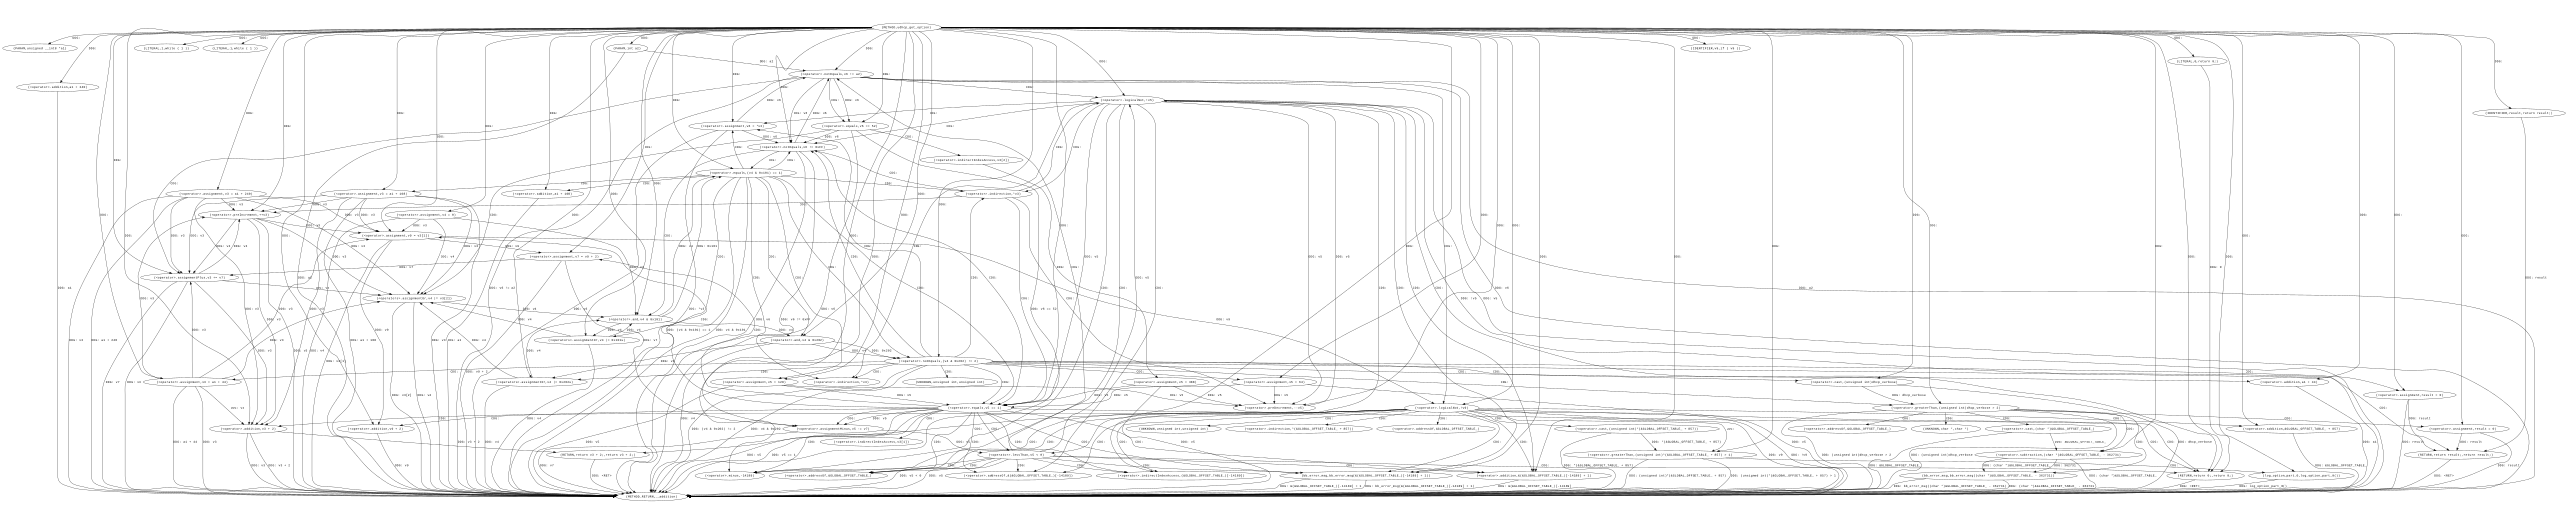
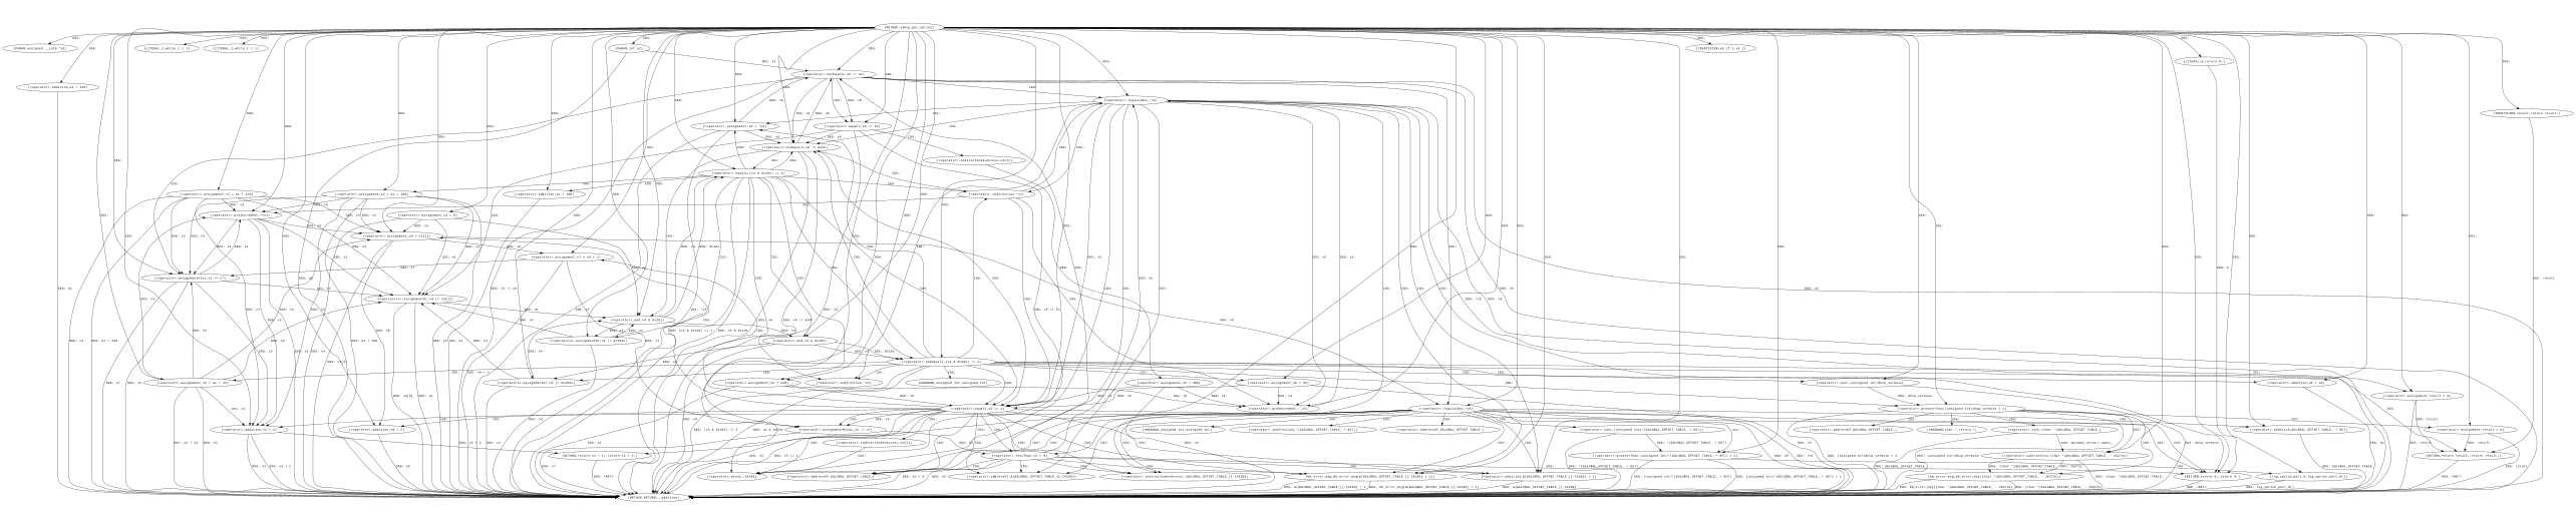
  digraph {
    fontname="Liberation Mono"
    node [fontname="Liberation Mono"]
    edge [fontname="Liberation Mono"]
    n1 [label="(METHOD,udhcp_get_option)"]
    n2 [label="(PARAM,unsigned __int8 *a1)"]
    n3 [label="(PARAM,int a2)"]
    n4 [label="(<operator>.assignment,v3 = a1 + 240)"]
    n5 [label="(<operator>.addition,a1 + 240)"]
    n6 [label="(<operator>.assignment,v4 = 0)"]
    n7 [label="(LITERAL,1,while ( 1 ))"]
    n8 [label="(LITERAL,1,while ( 1 ))"]
    n9 [label="(<operator>.assignment,v6 = *v3)"]
    n10 [label="(<operator>.preDecrement,--v5)"]
    n11 [label="(<operator>.preIncrement,++v3)"]
    n12 [label="(<operator>.logicalNot,!v5)"]
    n13 [label="(<operator>.notEquals,v6 != 0xFF)"]
    n14 [label="(<operator>.equals,(v4 & 0x101) == 1)"]
    n15 [label="(<operator>.and,v4 & 0x101)"]
    n16 [label="(<operators>.assignmentOr,v4 |= 0x101u)"]
    n17 [label="(<operator>.assignment,v3 = a1 + 108)"]
    n18 [label="(<operator>.addition,a1 + 108)"]
    n19 [label="(<operator>.assignment,v5 = 128)"]
    n20 [label="(<operator>.notEquals,(v4 & 0x202) != 2)"]
    n21 [label="(<operator>.and,v4 & 0x202)"]
    n22 [label="(<operator>.assignment,result = 0)"]
    n23 [label="(<operator>.greaterThan,(unsigned int)dhcp_verbose > 2)"]
    n24 [label="(<operator>.cast,(unsigned int)dhcp_verbose)"]
    n25 [label="(<operator>.subtraction,(char *)&GLOBAL_OFFSET_TABLE_ - 362731)"]
    n26 [label="(<operator>.assignment,result = 0)"]
    n27 [label="(IDENTIFIER,result,return result;)"]
    n28 [label="(<operators>.assignmentOr,v4 |= 0x202u)"]
    n29 [label="(<operator>.assignment,v3 = a1 + 44)"]
    n30 [label="(<operator>.addition,a1 + 44)"]
    n31 [label="(<operator>.assignment,v5 = 64)"]
    n32 [label="(<operator>.equals,v5 == 1)"]
    n33 [label="(<operator>.assignment,v9 = v3[1])"]
    n34 [label="(<operator>.assignment,v7 = v9 + 2)"]
    n35 [label="(<operator>.addition,v9 + 2)"]
    n36 [label="(<operator>.assignmentMinus,v5 -= v7)"]
    n37 [label="(<operator>.lessThan,v5 < 0)"]
    n38 [label="(<operator>.notEquals,v6 != a2)"]
    n39 [label="(IDENTIFIER,v9,if ( v9 ))"]
    n40 [label="(<operator>.equals,v6 == 52)"]
    n41 [label="(<operator>.assignmentPlus,v3 += v7)"]
    n42 [label="(<operator>.logicalNot,!v9)"]
    n43 [label="(bb_error_msg,bb_error_msg(&(&GLOBAL_OFFSET_TABLE_)[-14189] + 1))"]
    n44 [label="(<operator>.addition,&(&GLOBAL_OFFSET_TABLE_)[-14189] + 1)"]
    n45 [label="(<operator>.minus,-14189)"]
    n46 [label="(RETURN,return 0;,return 0;)"]
    n47 [label="(LITERAL,0,return 0;)"]
    n48 [label="(<operator>.greaterThan,(unsigned int)*(&GLOBAL_OFFSET_TABLE_ + 857) > 1)"]
    n49 [label="(<operator>.addition,&GLOBAL_OFFSET_TABLE_ + 857)"]
    n50 [label="(log_option_part_0,log_option_part_0())"]
    n51 [label="(<operator>.addition,v3 + 2)"]
    n52 [label="(METHOD_RETURN,__addition)"]
    n53 [label="(<operators>.assignmentOr,v4 |= v3[2])"]
    n54 [label="(<operator>.assignment,v5 = 388)"]
    n55 [label="(<operator>.indirection,*v3)"]
    n56 [label="(<operator>.indirection,*v3)"]
    n57 [label="(<operator>.addressOf,&(&GLOBAL_OFFSET_TABLE_)[-14189])"]
    n58 [label="(<operator>.indirectIndexAccess,(&GLOBAL_OFFSET_TABLE_)[-14189])"]
    n59 [label="(<operator>.addressOf,&GLOBAL_OFFSET_TABLE_)"]
    n60 [label="(RETURN,return result;,return result;)"]
    n61 [label="(UNKNOWN,unsigned int,unsigned int)"]
    n62 [label="(bb_error_msg,bb_error_msg((char *)&GLOBAL_OFFSET_TABLE_ - 362731))"]
    n63 [label="(<operator>.cast,(char *)&GLOBAL_OFFSET_TABLE_)"]
-   n64 [label="(UNKNOWN,char *,char *)"]
+   n64 [label="(UNKNOWN,char *,return *)"]
    n65 [label="(<operator>.addressOf,&GLOBAL_OFFSET_TABLE_)"]
    n66 [label="(<operator>.indirectIndexAccess,v3[1])"]
    n67 [label="(<operator>.indirectIndexAccess,v3[2])"]
    n68 [label="(<operator>.cast,(unsigned int)*(&GLOBAL_OFFSET_TABLE_ + 857))"]
    n69 [label="(RETURN,return v3 + 2;,return v3 + 2;)"]
    n70 [label="(UNKNOWN,unsigned int,unsigned int)"]
    n71 [label="(<operator>.indirection,*(&GLOBAL_OFFSET_TABLE_ + 857))"]
    n72 [label="(<operator>.addressOf,&GLOBAL_OFFSET_TABLE_)"]
    n1 -> n2 [label="DDG: "]
    n1 -> n3 [label="DDG: "]
    n1 -> n4 [label="DDG: "]
    n1 -> n5 [label="DDG: "]
    n1 -> n6 [label="DDG: "]
    n1 -> n7 [label="DDG: "]
    n1 -> n8 [label="DDG: "]
    n1 -> n9 [label="DDG: "]
    n1 -> n10 [label="DDG: "]
    n1 -> n11 [label="DDG: "]
    n1 -> n12 [label="DDG: "]
    n1 -> n13 [label="DDG: "]
    n1 -> n14 [label="DDG: "]
    n1 -> n15 [label="DDG: "]
    n1 -> n16 [label="DDG: "]
    n1 -> n17 [label="DDG: "]
    n1 -> n18 [label="DDG: "]
    n1 -> n19 [label="DDG: "]
    n1 -> n20 [label="DDG: "]
    n1 -> n21 [label="DDG: "]
    n1 -> n22 [label="DDG: "]
    n1 -> n23 [label="DDG: "]
    n1 -> n24 [label="DDG: "]
    n1 -> n25 [label="DDG: "]
    n1 -> n26 [label="DDG: "]
    n1 -> n27 [label="DDG: "]
    n1 -> n28 [label="DDG: "]
    n1 -> n29 [label="DDG: "]
    n1 -> n30 [label="DDG: "]
    n1 -> n31 [label="DDG: "]
    n1 -> n32 [label="DDG: "]
    n1 -> n33 [label="DDG: "]
    n1 -> n34 [label="DDG: "]
    n1 -> n35 [label="DDG: "]
    n1 -> n36 [label="DDG: "]
    n1 -> n37 [label="DDG: "]
    n1 -> n38 [label="DDG: "]
    n1 -> n39 [label="DDG: "]
    n1 -> n40 [label="DDG: "]
    n1 -> n41 [label="DDG: "]
    n1 -> n42 [label="DDG: "]
    n1 -> n43 [label="DDG: "]
    n1 -> n44 [label="DDG: "]
    n1 -> n45 [label="DDG: "]
    n1 -> n46 [label="DDG: "]
    n1 -> n47 [label="DDG: "]
    n1 -> n48 [label="DDG: "]
    n1 -> n49 [label="DDG: "]
    n1 -> n50 [label="DDG: "]
    n1 -> n51 [label="DDG: "]
    n3 -> n38 [label="DDG: a2"]
    n3 -> n52 [label="DDG: a2"]
    n4 -> n11 [label="DDG: v3"]
    n4 -> n33 [label="DDG: v3"]
    n4 -> n41 [label="DDG: v3"]
    n4 -> n51 [label="DDG: v3"]
    n4 -> n52 [label="DDG: v3"]
    n4 -> n52 [label="DDG: a1 + 240"]
    n4 -> n53 [label="DDG: v3"]
    n5 -> n52 [label="DDG: a1"]
    n6 -> n15 [label="DDG: v4"]
    n6 -> n33 [label="DDG: v3"]
    n6 -> n52 [label="DDG: v4"]
    n6 -> n53 [label="DDG: v4"]
    n9 -> n13 [label="DDG: v6"]
    n9 -> n38 [label="DDG: v6"]
    n9 -> n52 [label="DDG: *v3"]
    n9 -> n52 [label="DDG: v6"]
    n10 -> n12 [label="DDG: v5"]
    n11 -> n33 [label="DDG: v3"]
    n11 -> n41 [label="DDG: v3"]
    n11 -> n51 [label="DDG: v3"]
    n11 -> n52 [label="DDG: v3"]
    n11 -> n53 [label="DDG: v3"]
    n12 -> n9 [label="CDG: "]
    n12 -> n10 [label="DDG: v5"]
    n12 -> n13 [label="CDG: "]
    n12 -> n32 [label="DDG: v5"]
    n12 -> n43 [label="CDG: "]
    n12 -> n44 [label="CDG: "]
    n12 -> n45 [label="CDG: "]
    n12 -> n46 [label="CDG: "]
    n12 -> n52 [label="DDG: !v5"]
    n12 -> n52 [label="DDG: v5"]
    n12 -> n55 [label="CDG: "]
    n12 -> n56 [label="CDG: "]
    n12 -> n57 [label="CDG: "]
    n12 -> n58 [label="CDG: "]
    n12 -> n59 [label="CDG: "]
    n13 -> n14 [label="CDG: "]
    n13 -> n15 [label="CDG: "]
    n13 -> n32 [label="CDG: "]
    n13 -> n38 [label="DDG: v6"]
    n13 -> n52 [label="DDG: v6"]
    n13 -> n52 [label="DDG: v6 != 0xFF"]
    n14 -> n9 [label="CDG: "]
    n14 -> n13 [label="CDG: "]
    n14 -> n16 [label="CDG: "]
    n14 -> n17 [label="CDG: "]
    n14 -> n18 [label="CDG: "]
    n14 -> n19 [label="CDG: "]
    n14 -> n20 [label="CDG: "]
    n14 -> n21 [label="CDG: "]
    n14 -> n32 [label="CDG: "]
    n14 -> n52 [label="DDG: (v4 & 0x101) == 1"]
    n14 -> n52 [label="DDG: v4 & 0x101"]
    n14 -> n55 [label="CDG: "]
    n14 -> n56 [label="CDG: "]
    n15 -> n14 [label="DDG: v4"]
    n15 -> n14 [label="DDG: 0x101"]
    n15 -> n16 [label="DDG: v4"]
    n15 -> n21 [label="DDG: v4"]
    n16 -> n15 [label="DDG: v4"]
    n16 -> n52 [label="DDG: v4"]
    n16 -> n53 [label="DDG: v4"]
    n17 -> n11 [label="DDG: v3"]
    n17 -> n33 [label="DDG: v3"]
    n17 -> n41 [label="DDG: v3"]
    n17 -> n51 [label="DDG: v3"]
    n17 -> n52 [label="DDG: a1 + 108"]
    n17 -> n52 [label="DDG: v3"]
    n17 -> n53 [label="DDG: v3"]
    n18 -> n52 [label="DDG: a1"]
    n19 -> n10 [label="DDG: v5"]
    n19 -> n32 [label="DDG: v5"]
    n19 -> n52 [label="DDG: v5"]
    n20 -> n9 [label="CDG: "]
    n20 -> n13 [label="CDG: "]
    n20 -> n22 [label="CDG: "]
    n20 -> n23 [label="CDG: "]
    n20 -> n24 [label="CDG: "]
    n20 -> n28 [label="CDG: "]
    n20 -> n29 [label="CDG: "]
    n20 -> n30 [label="CDG: "]
    n20 -> n31 [label="CDG: "]
    n20 -> n32 [label="CDG: "]
    n20 -> n52 [label="DDG: v4 & 0x202"]
    n20 -> n52 [label="DDG: (v4 & 0x202) != 2"]
    n20 -> n55 [label="CDG: "]
    n20 -> n56 [label="CDG: "]
    n20 -> n60 [label="CDG: "]
    n20 -> n61 [label="CDG: "]
    n21 -> n20 [label="DDG: v4"]
    n21 -> n20 [label="DDG: 0x202"]
    n21 -> n28 [label="DDG: v4"]
    n21 -> n52 [label="DDG: v4"]
    n22 -> n52 [label="DDG: result"]
    n22 -> n60 [label="DDG: result"]
    n23 -> n25 [label="CDG: "]
    n23 -> n26 [label="CDG: "]
    n23 -> n52 [label="DDG: (unsigned int)dhcp_verbose > 2"]
    n23 -> n52 [label="DDG: (unsigned int)dhcp_verbose"]
    n23 -> n62 [label="CDG: "]
    n23 -> n63 [label="CDG: "]
    n23 -> n64 [label="CDG: "]
    n23 -> n65 [label="CDG: "]
    n24 -> n23 [label="DDG: dhcp_verbose"]
    n24 -> n52 [label="DDG: dhcp_verbose"]
    n25 -> n52 [label="DDG: (char *)&GLOBAL_OFFSET_TABLE_"]
    n25 -> n62 [label="DDG: (char *)&GLOBAL_OFFSET_TABLE_"]
    n25 -> n62 [label="DDG: 362731"]
    n26 -> n52 [label="DDG: result"]
    n26 -> n60 [label="DDG: result"]
    n27 -> n60 [label="DDG: result"]
    n28 -> n15 [label="DDG: v4"]
    n28 -> n52 [label="DDG: v4"]
    n28 -> n53 [label="DDG: v4"]
    n29 -> n11 [label="DDG: v3"]
    n29 -> n33 [label="DDG: v3"]
    n29 -> n41 [label="DDG: v3"]
    n29 -> n51 [label="DDG: v3"]
    n29 -> n52 [label="DDG: a1 + 44"]
    n29 -> n52 [label="DDG: v3"]
    n29 -> n53 [label="DDG: v3"]
    n30 -> n52 [label="DDG: a1"]
    n31 -> n10 [label="DDG: v5"]
    n31 -> n32 [label="DDG: v5"]
    n31 -> n52 [label="DDG: v5"]
    n32 -> n33 [label="CDG: "]
    n32 -> n34 [label="CDG: "]
    n32 -> n35 [label="CDG: "]
    n32 -> n36 [label="DDG: v5"]
    n32 -> n36 [label="CDG: "]
    n32 -> n37 [label="CDG: "]
    n32 -> n43 [label="CDG: "]
    n32 -> n44 [label="CDG: "]
    n32 -> n45 [label="CDG: "]
    n32 -> n46 [label="CDG: "]
    n32 -> n52 [label="DDG: v5"]
    n32 -> n52 [label="DDG: v5 == 1"]
    n32 -> n57 [label="CDG: "]
    n32 -> n58 [label="CDG: "]
    n32 -> n59 [label="CDG: "]
    n32 -> n66 [label="CDG: "]
    n33 -> n34 [label="DDG: v9"]
    n33 -> n35 [label="DDG: v9"]
    n33 -> n42 [label="DDG: v9"]
    n33 -> n52 [label="DDG: v3[1]"]
    n34 -> n36 [label="DDG: v7"]
    n34 -> n41 [label="DDG: v7"]
    n34 -> n52 [label="DDG: v9 + 2"]
    n35 -> n52 [label="DDG: v9"]
    n36 -> n37 [label="DDG: v5"]
    n36 -> n52 [label="DDG: v7"]
    n37 -> n12 [label="DDG: v5"]
    n37 -> n38 [label="CDG: "]
    n37 -> n43 [label="CDG: "]
    n37 -> n44 [label="CDG: "]
-   n37 -> n45 [label="CDG: "]
+   n66 -> n45 [label="CDG: "]
    n37 -> n46 [label="CDG: "]
    n37 -> n52 [label="DDG: v5 < 0"]
    n37 -> n52 [label="DDG: v5"]
    n37 -> n57 [label="CDG: "]
    n37 -> n58 [label="CDG: "]
    n37 -> n59 [label="CDG: "]
    n38 -> n12 [label="CDG: "]
    n38 -> n13 [label="DDG: v6"]
    n38 -> n40 [label="DDG: v6"]
    n38 -> n40 [label="CDG: "]
    n38 -> n41 [label="CDG: "]
    n38 -> n42 [label="CDG: "]
    n38 -> n52 [label="DDG: v6"]
    n38 -> n52 [label="DDG: a2"]
    n38 -> n52 [label="DDG: v6 != a2"]
    n40 -> n13 [label="DDG: v6"]
    n40 -> n52 [label="DDG: v6"]
    n40 -> n52 [label="DDG: v6 == 52"]
    n40 -> n53 [label="CDG: "]
    n40 -> n67 [label="CDG: "]
    n41 -> n11 [label="DDG: v3"]
    n41 -> n51 [label="DDG: v3"]
    n41 -> n52 [label="DDG: v7"]
    n41 -> n52 [label="DDG: v3"]
    n41 -> n53 [label="DDG: v3"]
    n42 -> n43 [label="CDG: "]
    n42 -> n44 [label="CDG: "]
    n42 -> n45 [label="CDG: "]
    n42 -> n46 [label="CDG: "]
    n42 -> n48 [label="CDG: "]
    n42 -> n49 [label="CDG: "]
    n42 -> n51 [label="CDG: "]
    n42 -> n52 [label="DDG: v9"]
    n42 -> n52 [label="DDG: !v9"]
    n42 -> n57 [label="CDG: "]
    n42 -> n58 [label="CDG: "]
    n42 -> n59 [label="CDG: "]
    n42 -> n68 [label="CDG: "]
    n42 -> n69 [label="CDG: "]
    n42 -> n70 [label="CDG: "]
    n42 -> n71 [label="CDG: "]
    n42 -> n72 [label="CDG: "]
    n43 -> n52 [label="DDG: bb_error_msg(&(&GLOBAL_OFFSET_TABLE_)[-14189] + 1)"]
    n43 -> n52 [label="DDG: &(&GLOBAL_OFFSET_TABLE_)[-14189] + 1"]
    n44 -> n52 [label="DDG: &(&GLOBAL_OFFSET_TABLE_)[-14189]"]
    n46 -> n52 [label="DDG: <RET>"]
    n47 -> n46 [label="DDG: 0"]
    n48 -> n50 [label="CDG: "]
    n48 -> n52 [label="DDG: (unsigned int)*(&GLOBAL_OFFSET_TABLE_ + 857) > 1"]
    n48 -> n52 [label="DDG: (unsigned int)*(&GLOBAL_OFFSET_TABLE_ + 857)"]
    n49 -> n52 [label="DDG: &GLOBAL_OFFSET_TABLE_"]
    n50 -> n52 [label="DDG: log_option_part_0()"]
    n51 -> n52 [label="DDG: v3 + 2"]
    n51 -> n52 [label="DDG: v3"]
    n51 -> n69 [label="DDG: v3 + 2"]
    n53 -> n15 [label="DDG: v4"]
    n53 -> n52 [label="DDG: v3[2]"]
    n53 -> n52 [label="DDG: v4"]
    n54 -> n10 [label="DDG: v5"]
    n54 -> n32 [label="DDG: v5"]
    n54 -> n52 [label="DDG: v5"]
    n56 -> n10 [label="CDG: "]
    n56 -> n11 [label="CDG: "]
    n56 -> n12 [label="CDG: "]
    n56 -> n13 [label="CDG: "]
    n56 -> n32 [label="CDG: "]
    n60 -> n52 [label="DDG: <RET>"]
    n62 -> n52 [label="DDG: (char *)&GLOBAL_OFFSET_TABLE_ - 362731"]
    n62 -> n52 [label="DDG: bb_error_msg((char *)&GLOBAL_OFFSET_TABLE_ - 362731)"]
    n63 -> n25 [label="DDG: &GLOBAL_OFFSET_TABLE_"]
    n63 -> n52 [label="DDG: &GLOBAL_OFFSET_TABLE_"]
    n67 -> n54 [label="DDG: "]
    n68 -> n48 [label="DDG: *(&GLOBAL_OFFSET_TABLE_ + 857)"]
    n68 -> n52 [label="DDG: *(&GLOBAL_OFFSET_TABLE_ + 857)"]
    n69 -> n52 [label="DDG: <RET>"]
  }
